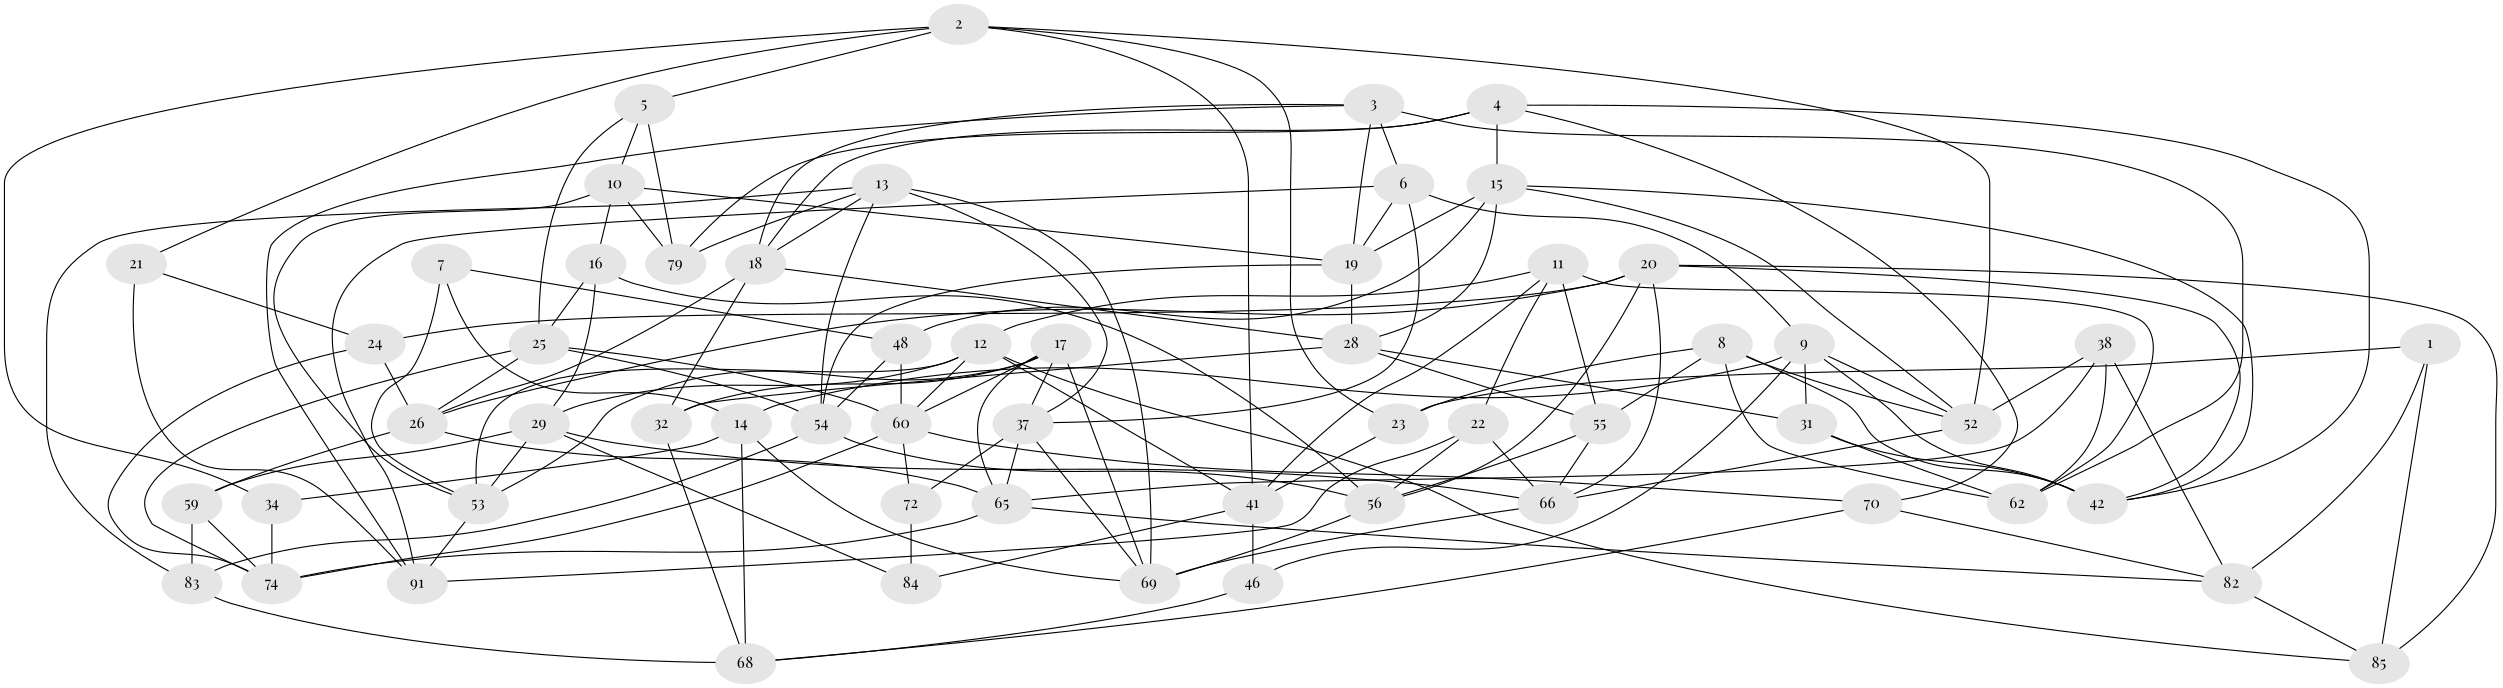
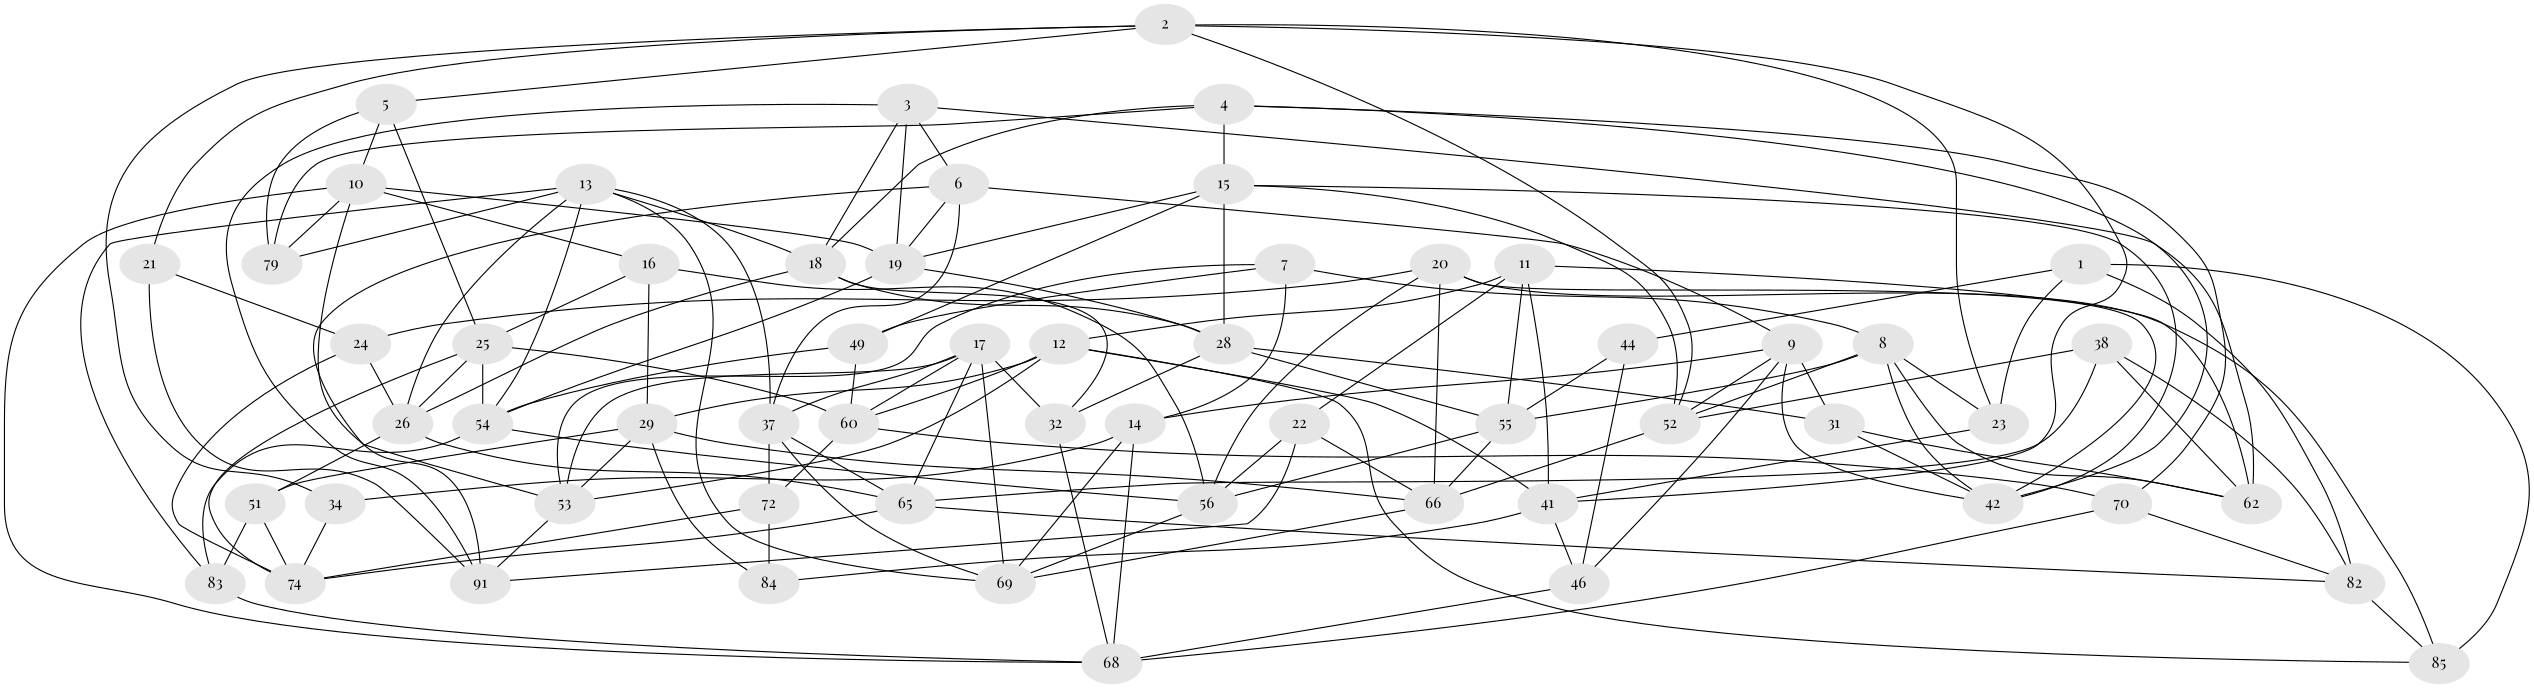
  graph {
    fontname="Playfair Display"
    node [color=gray90 fontname="Playfair Display" style=filled]
    edge [fontname="Playfair Display"]
    1 [super="+77"]
    23
+   44
    82 [super="+86"]
    85
    41 [super="+57"]
    55 [super="+75"]
    46
    2 [super="+49"]
    5
    21
    34
    52 [super="+87"]
    79
    10 [super="+68"]
    25 [super="+43"]
    91 [super="+94"]
    24
    74 [super="+81"]
    84
    66 [super="+93"]
    3 [super="+63"]
    6 [super="+33"]
    18 [super="+35"]
    19 [super="+36"]
    62 [super="+90"]
    9 [super="+80"]
    37 [super="+50"]
    28 [super="+39"]
    32
    26 [super="+27"]
    54 [super="+64"]
    4 [super="+67"]
    15 [super="+40"]
    42 [super="+51"]
    70
    11 [super="+30"]
    12 [super="+78"]
    22
-   48
+   48 [label=49]
    n41 [label=68 super="+95"]
    53 [super="+58"]
    16
    60 [super="+92"]
    14 [super="+45"]
    31
    69 [super="+89"]
    65 [super="+96"]
    72
    8 [super="+61"]
    7
    56 [super="+71"]
    29 [super="+73"]
-   59
+   59 [label=51]
    13 [super="+97"]
    83
    17 [super="+76"]
    20 [super="+47"]
    38
    1 -- 23
+   1 -- 44 [weight=2]
    1 -- 82 [weight=2]
    1 -- 85
    23 -- 41
+   44 -- 55
+   44 -- 46
    82 -- 85
    41 -- 46
    41 -- 84
    55 -- 66
    55 -- 56
    46 -- n41
    2 -- 23
    2 -- 41
    2 -- 5
    2 -- 21
    2 -- 34
    2 -- 52
    5 -- 79
    5 -- 10
    5 -- 25
    21 -- 91
    21 -- 24
    34 -- 74
    52 -- 66
    10 -- 79
    10 -- 19
+   10 -- n41
    10 -- 53
    10 -- 16
    25 -- 74
    25 -- 26
    25 -- 54
    25 -- 60
    24 -- 74
    24 -- 26
    66 -- 69
    3 -- 91
    3 -- 6
    3 -- 18
    3 -- 19
    3 -- 62 [weight=2]
    6 -- 91 [weight=2]
    6 -- 19
    6 -- 9
    6 -- 37
    18 -- 28
    18 -- 32
    18 -- 26
    19 -- 28
    19 -- 54
    9 -- 46
    9 -- 52
    9 -- 42
    9 -- 14
    9 -- 31
    37 -- 69
    37 -- 65
    37 -- 72
    28 -- 55
    28 -- 32
    28 -- 31
    32 -- n41
    26 -- 65
    26 -- 59
    54 -- 56
    54 -- 83
    4 -- 79
    4 -- 18
    4 -- 15
    4 -- 42
    4 -- 70
    15 -- 52
    15 -- 19
    15 -- 28
    15 -- 42
    15 -- 48
    70 -- 82
    70 -- n41
    11 -- 41
    11 -- 55
    11 -- 62
    11 -- 12
    11 -- 22
    12 -- 85
    12 -- 41
    12 -- 53
    12 -- 60
    12 -- 29
    22 -- 91
    22 -- 66
    22 -- 56
    48 -- 54
    48 -- 60
    53 -- 91
    16 -- 25
    16 -- 56
    16 -- 29
    60 -- 70
    60 -- 72
    14 -- 34 [weight=2]
    14 -- n41
    14 -- 69
    31 -- 62
    31 -- 42
    65 -- 82
    65 -- 74
-   60 -- 74
+   72 -- 74
    72 -- 84
    8 -- 23
    8 -- 55
    8 -- 52
    8 -- 62
    8 -- 42
    7 -- 48
    7 -- 53
    7 -- 14
+   7 -- 8
    56 -- 69
    29 -- 84
    29 -- 66
    29 -- 53
    29 -- 59
    59 -- 74
    59 -- 83
    13 -- 79
    13 -- 18
    13 -- 37
    13 -- 54
    13 -- 69
    13 -- 83
    83 -- n41
    17 -- 37
    17 -- 32
    17 -- 53
    17 -- 60
    17 -- 69
    17 -- 65
    20 -- 85
    20 -- 24
    20 -- 66
-   20 -- 26
+   13 -- 26
    20 -- 42
    20 -- 56
    38 -- 82
    38 -- 52
    38 -- 62
    38 -- 65
  }
